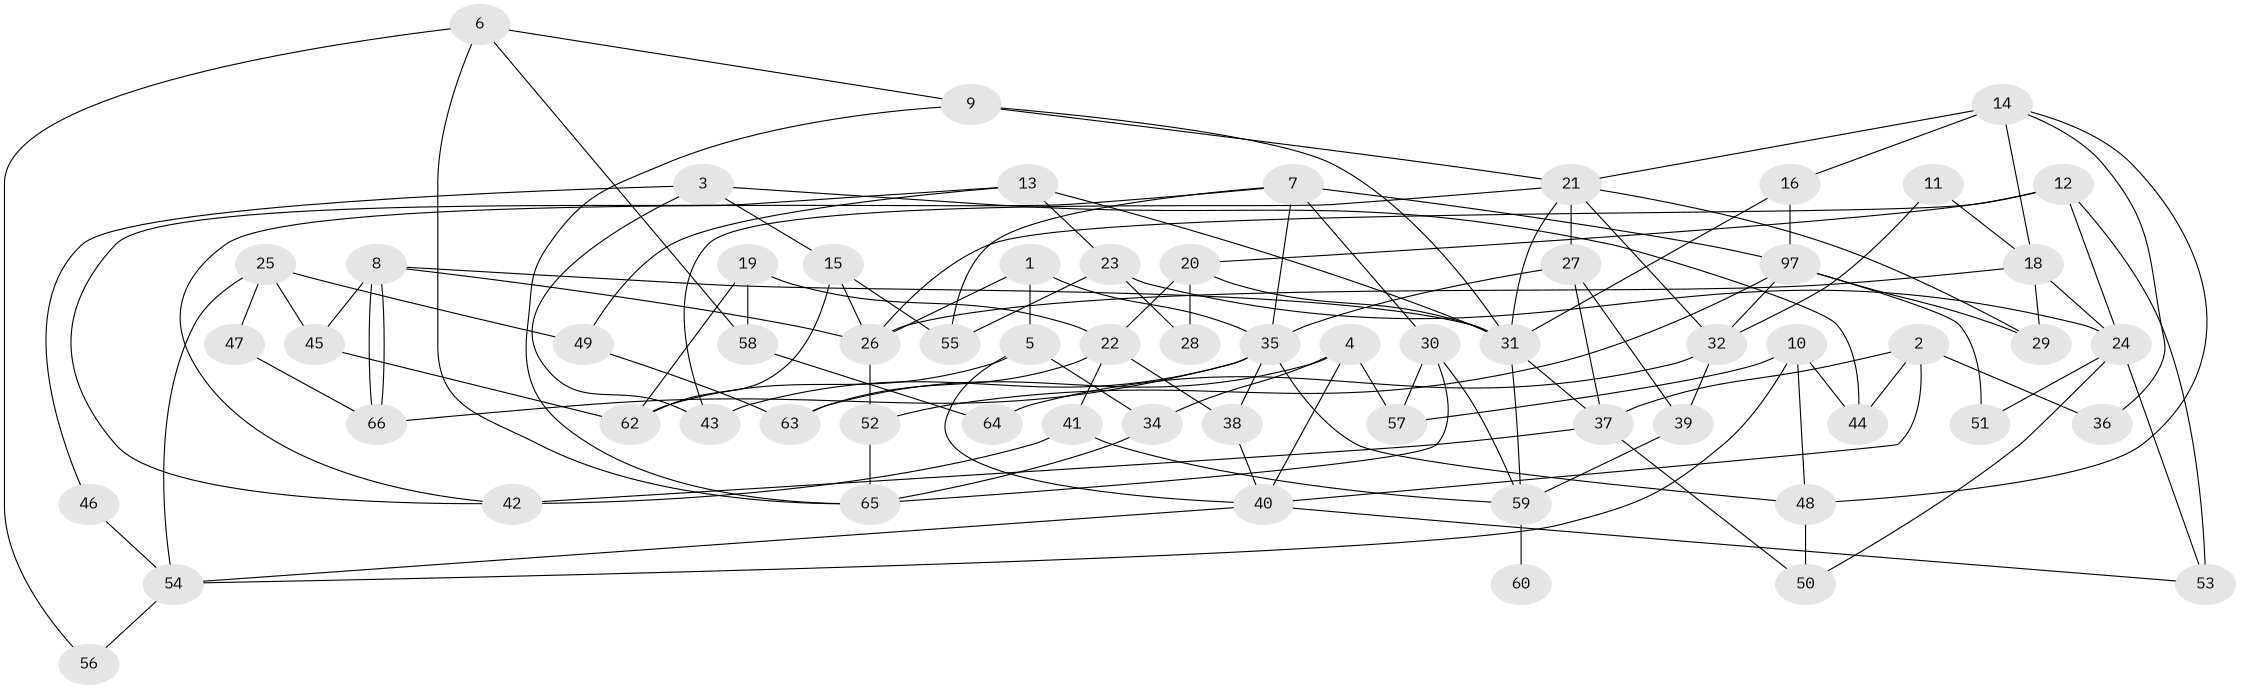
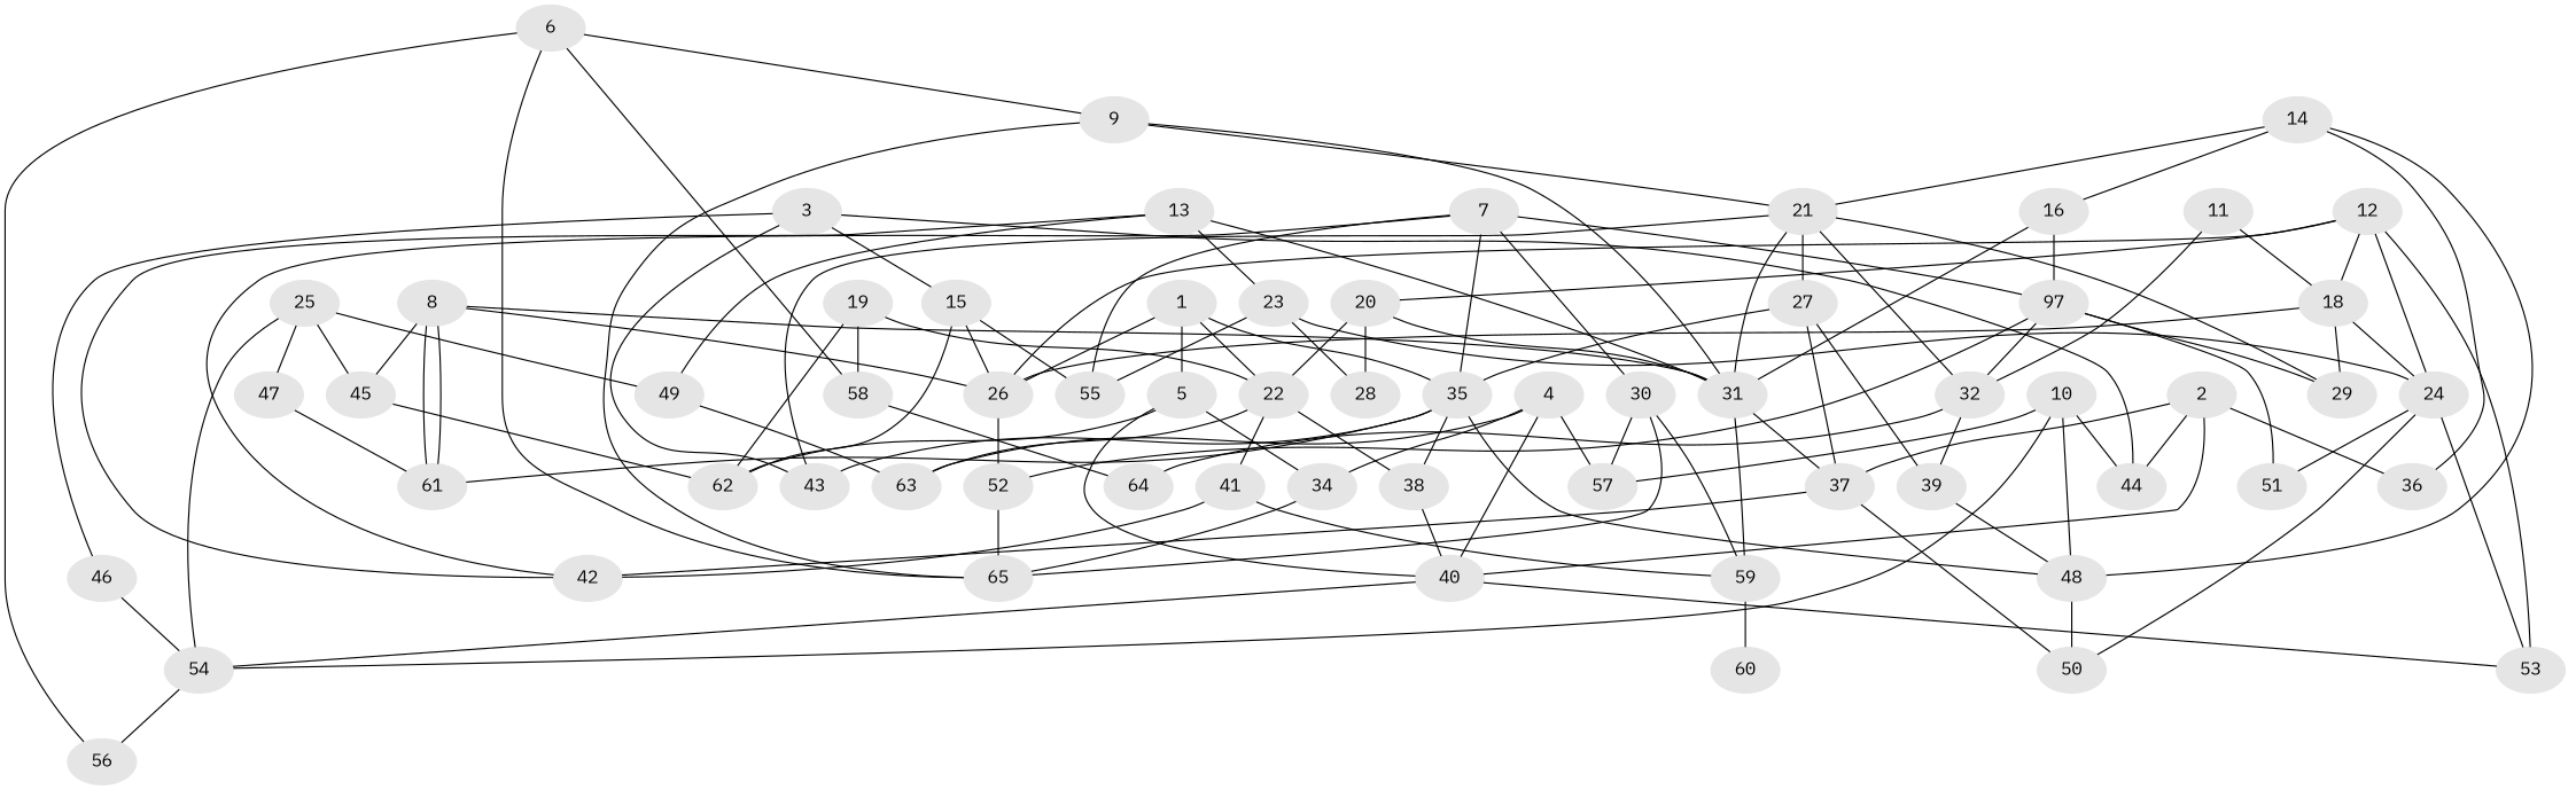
  graph {
    fontname="IBM Plex Mono"
    node [color=gray90 fontname="IBM Plex Mono" style=filled]
    edge [fontname="IBM Plex Mono"]
    1
    5
    22
    26
    35
    34
    40
    62
    63
    38
    41
    52
    65
    43
-   61 [label=66]
+   61
    48
    2
    36
    37
    44
    42
    50
    54
    53
    3
    15
    46
    55
    4
    57
    6
    9
    56
    58
    31
    21
    64
    7
    n39 [label=97]
    30
    32
    29
    51
    59
    8
    45
    27
    10
    11
    18
    24
    39
    12
    20
    28
    13
    23
    49
    14
    16
    19
    25
    47
    60
    1 -- 5
+   1 -- 22
    1 -- 26
    1 -- 35
    5 -- 34
    5 -- 40
    5 -- 62
    22 -- 63
    22 -- 38
    22 -- 41
    26 -- 52
    35 -- 38
    35 -- 43
    35 -- 61
    35 -- 48
    34 -- 65
    40 -- 54
    40 -- 53
    38 -- 40
    41 -- 42
    41 -- 59
    52 -- 65
    48 -- 50
    2 -- 40
    2 -- 36
    2 -- 37
    2 -- 44
    37 -- 42
    37 -- 50
    54 -- 56
    3 -- 43
    3 -- 44
    3 -- 15
    3 -- 46
    15 -- 26
    15 -- 62
    15 -- 55
    46 -- 54
    4 -- 34
    4 -- 40
    4 -- 63
    4 -- 57
    6 -- 65
    6 -- 9
    6 -- 56
    6 -- 58
    9 -- 65
    9 -- 31
    9 -- 21
    58 -- 64
    31 -- 37
    31 -- 59
    21 -- 43
    21 -- 31
    21 -- 32
    21 -- 29
    21 -- 27
    7 -- 35
    7 -- 42
    7 -- 55
    7 -- n39
    7 -- 30
    n39 -- 52
    n39 -- 32
    n39 -- 29
    n39 -- 51
    30 -- 65
    30 -- 57
    30 -- 59
    32 -- 64
    32 -- 39
    59 -- 60
    8 -- 26
    8 -- 61
    8 -- 61
    8 -- 31
    8 -- 45
    45 -- 62
    27 -- 35
    27 -- 37
    27 -- 39
    10 -- 48
    10 -- 44
    10 -- 54
    10 -- 57
    11 -- 32
    11 -- 18
    18 -- 26
    18 -- 29
    18 -- 24
    24 -- 50
    24 -- 53
    24 -- 51
-   39 -- 59
+   39 -- 48
    12 -- 26
    12 -- 53
-   14 -- 18
+   12 -- 18
    12 -- 24
    12 -- 20
    20 -- 22
    20 -- 31
    20 -- 28
    13 -- 42
    13 -- 31
    13 -- 23
    13 -- 49
    23 -- 55
    23 -- 24
    23 -- 28
    49 -- 63
    14 -- 48
    14 -- 36
    14 -- 21
    14 -- 16
    16 -- 31
    16 -- n39
    19 -- 22
    19 -- 62
    19 -- 58
    25 -- 54
    25 -- 45
    25 -- 49
    25 -- 47
    47 -- 61
  }
